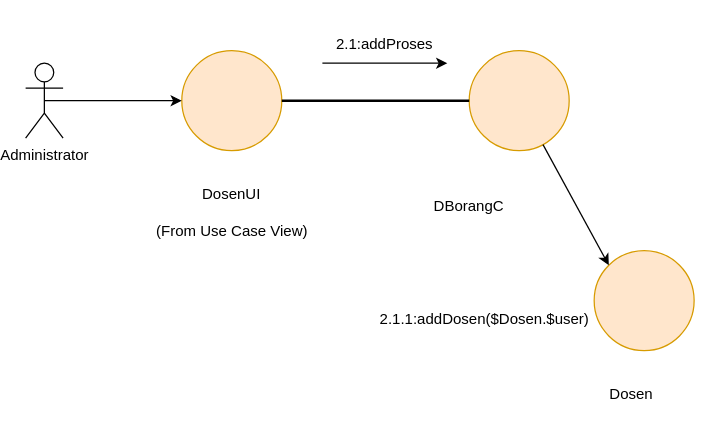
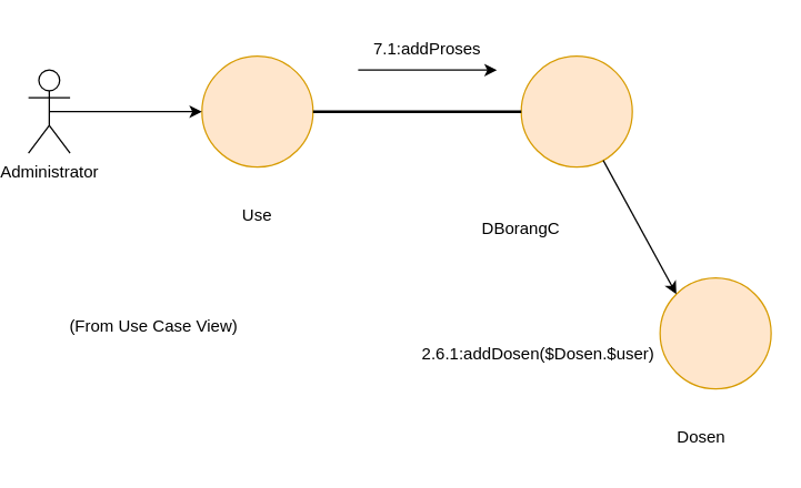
  <mxCell id="0" />
  <mxCell id="1" parent="0" />
  <mxCell id="2" value="Administrator" style="shape=umlActor;verticalLabelPosition=bottom;verticalAlign=top;html=1;outlineConnect=0;" parent="1" vertex="1"><mxGeometry x="20" y="50" width="30" height="60" as="geometry" /></mxCell>
  <mxCell id="3" value="" style="ellipse;whiteSpace=wrap;html=1;fillColor=#ffe6cc;strokeColor=#d79b00;" parent="1" vertex="1"><mxGeometry x="145" y="40" width="80" height="80" as="geometry" /></mxCell>
  <mxCell id="4" value="" style="endArrow=classic;html=1;rounded=0;entryX=0;entryY=0.5;entryDx=0;entryDy=0;exitX=0.5;exitY=0.5;exitDx=0;exitDy=0;exitPerimeter=0;" parent="1" source="2" target="3" edge="1"><mxGeometry width="50" height="50" relative="1" as="geometry"><mxPoint x="205" y="130" as="sourcePoint" /><mxPoint x="255" y="80" as="targetPoint" /></mxGeometry></mxCell>
  <mxCell id="5" value="" style="ellipse;whiteSpace=wrap;html=1;fillColor=#ffe6cc;strokeColor=#d79b00;" parent="1" vertex="1"><mxGeometry x="375" y="40" width="80" height="80" as="geometry" /></mxCell>
  <mxCell id="6" value="" style="ellipse;whiteSpace=wrap;html=1;fillColor=#ffe6cc;strokeColor=#d79b00;" parent="1" vertex="1"><mxGeometry x="475" y="200" width="80" height="80" as="geometry" /></mxCell>
  <mxCell id="7" value="" style="endArrow=none;html=1;strokeWidth=2;rounded=0;exitX=0;exitY=0.5;exitDx=0;exitDy=0;entryX=1;entryY=0.5;entryDx=0;entryDy=0;" parent="1" source="5" target="3" edge="1"><mxGeometry width="50" height="50" relative="1" as="geometry"><mxPoint x="205" y="170" as="sourcePoint" /><mxPoint x="255" y="120" as="targetPoint" /></mxGeometry></mxCell>
- <mxCell id="8" value="DosenUI" style="text;html=1;strokeColor=none;fillColor=none;align=center;verticalAlign=middle;whiteSpace=wrap;rounded=0;" parent="1" vertex="1"><mxGeometry x="155" y="140" width="60" height="30" as="geometry" /></mxCell>
+ <mxCell id="8" value="Use" style="text;html=1;strokeColor=none;fillColor=none;align=center;verticalAlign=middle;whiteSpace=wrap;rounded=0;" parent="1" vertex="1"><mxGeometry x="155" y="140" width="60" height="30" as="geometry" /></mxCell>
  <mxCell id="9" value="" style="endArrow=classic;html=1;rounded=0;entryX=0;entryY=0;entryDx=0;entryDy=0;" parent="1" source="5" target="6" edge="1"><mxGeometry width="50" height="50" relative="1" as="geometry"><mxPoint x="345" y="300" as="sourcePoint" /><mxPoint x="395" y="250" as="targetPoint" /></mxGeometry></mxCell>
  <mxCell id="10" value="DBorangC" style="text;html=1;strokeColor=none;fillColor=none;align=center;verticalAlign=middle;whiteSpace=wrap;rounded=0;" parent="1" vertex="1"><mxGeometry x="345" y="150" width="60" height="30" as="geometry" /></mxCell>
- <mxCell id="11" value="(From Use Case View)" style="text;html=1;strokeColor=none;fillColor=none;align=center;verticalAlign=middle;whiteSpace=wrap;rounded=0;" parent="1" vertex="1"><mxGeometry x="117.5" y="170" width="135" height="30" as="geometry" /></mxCell>
+ <mxCell id="11" value="(From Use Case View)" style="text;html=1;strokeColor=none;fillColor=none;align=center;verticalAlign=middle;whiteSpace=wrap;rounded=0;" parent="1" vertex="1"><mxGeometry x="42.5" y="220" width="135" height="30" as="geometry" /></mxCell>
  <mxCell id="12" value="Dosen" style="text;html=1;strokeColor=none;fillColor=none;align=center;verticalAlign=middle;whiteSpace=wrap;rounded=0;" parent="1" vertex="1"><mxGeometry x="475" y="300" width="60" height="30" as="geometry" /></mxCell>
- <mxCell id="13" value="2.1.1:addDosen($Dosen.$user)" style="text;html=1;strokeColor=none;fillColor=none;align=center;verticalAlign=middle;whiteSpace=wrap;rounded=0;" vertex="1" parent="1"><mxGeometry x="320" y="240" width="135" height="30" as="geometry" /></mxCell>
+ <mxCell id="13" value="2.6.1:addDosen($Dosen.$user)" style="text;html=1;strokeColor=none;fillColor=none;align=center;verticalAlign=middle;whiteSpace=wrap;rounded=0;" vertex="1" parent="1"><mxGeometry x="320" y="240" width="135" height="30" as="geometry" /></mxCell>
  <mxCell id="14" value="" style="endArrow=classic;html=1;rounded=0;" edge="1" parent="1"><mxGeometry width="50" height="50" relative="1" as="geometry"><mxPoint x="257.5" y="50" as="sourcePoint" /><mxPoint x="357.5" y="50" as="targetPoint" /></mxGeometry></mxCell>
- <mxCell id="15" value="2.1:addProses" style="text;html=1;strokeColor=none;fillColor=none;align=center;verticalAlign=middle;whiteSpace=wrap;rounded=0;" vertex="1" parent="1"><mxGeometry x="240" y="20" width="135" height="30" as="geometry" /></mxCell>
+ <mxCell id="15" value="7.1:addProses" style="text;html=1;strokeColor=none;fillColor=none;align=center;verticalAlign=middle;whiteSpace=wrap;rounded=0;" vertex="1" parent="1"><mxGeometry x="240" y="20" width="135" height="30" as="geometry" /></mxCell>
